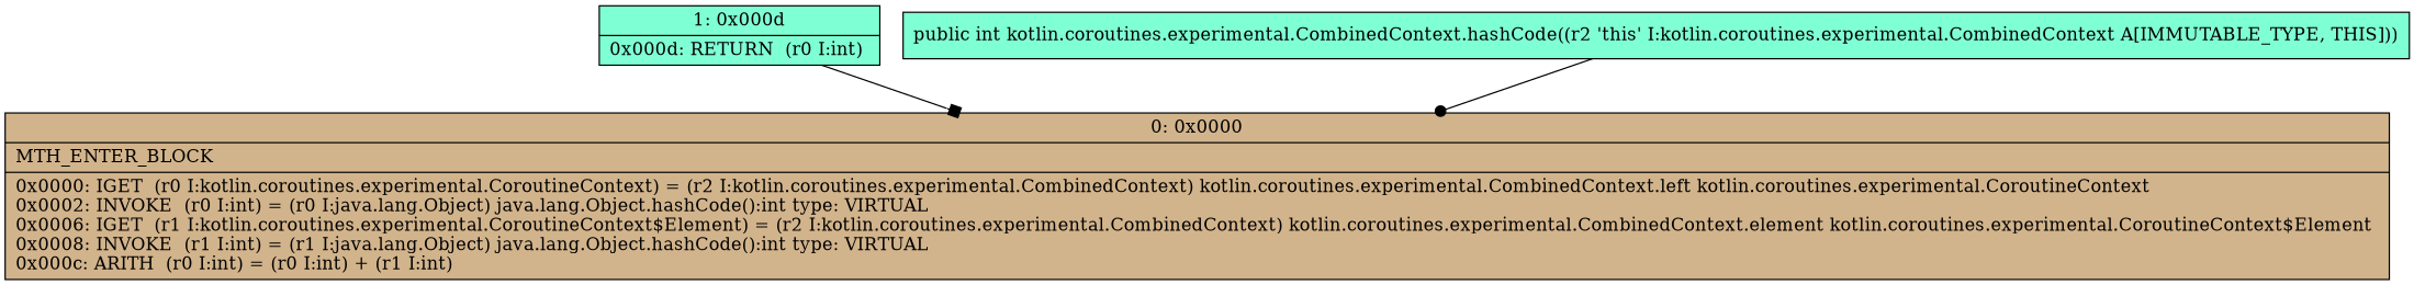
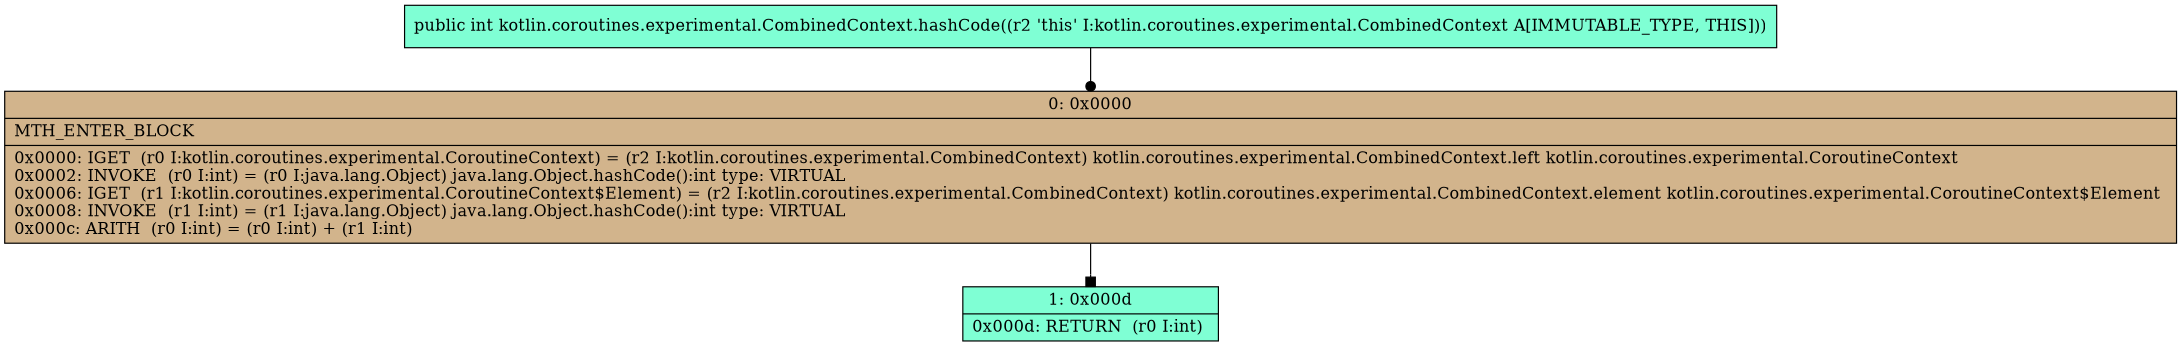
  digraph {
    node [shape=record style=filled fillcolor=aquamarine]
    n1 [label="{0\:\ 0x0000|MTH_ENTER_BLOCK\l|0x0000: IGET  (r0 I:kotlin.coroutines.experimental.CoroutineContext) = (r2 I:kotlin.coroutines.experimental.CombinedContext) kotlin.coroutines.experimental.CombinedContext.left kotlin.coroutines.experimental.CoroutineContext \l0x0002: INVOKE  (r0 I:int) = (r0 I:java.lang.Object) java.lang.Object.hashCode():int type: VIRTUAL \l0x0006: IGET  (r1 I:kotlin.coroutines.experimental.CoroutineContext$Element) = (r2 I:kotlin.coroutines.experimental.CombinedContext) kotlin.coroutines.experimental.CombinedContext.element kotlin.coroutines.experimental.CoroutineContext$Element \l0x0008: INVOKE  (r1 I:int) = (r1 I:java.lang.Object) java.lang.Object.hashCode():int type: VIRTUAL \l0x000c: ARITH  (r0 I:int) = (r0 I:int) + (r1 I:int) \l}" fillcolor=tan]
    n2 [label="{1\:\ 0x000d|0x000d: RETURN  (r0 I:int) \l}"]
    n3 [label="{public int kotlin.coroutines.experimental.CombinedContext.hashCode((r2 'this' I:kotlin.coroutines.experimental.CombinedContext A[IMMUTABLE_TYPE, THIS])) }"]
-   n2 -> n1 [arrowhead=box]
+   n1 -> n2 [arrowhead=box]
    n3 -> n1 [arrowhead=dot]
  }
